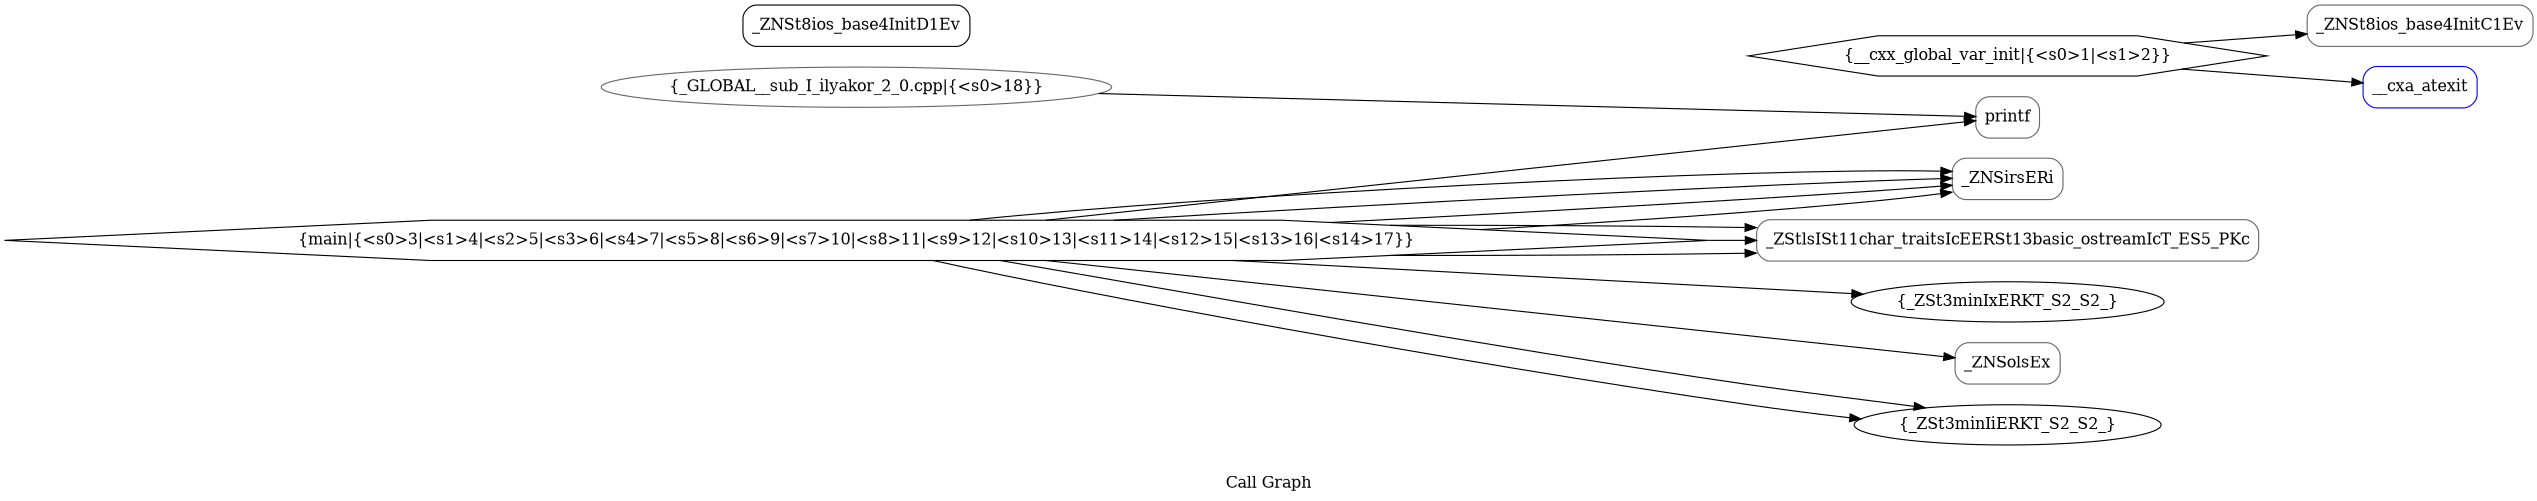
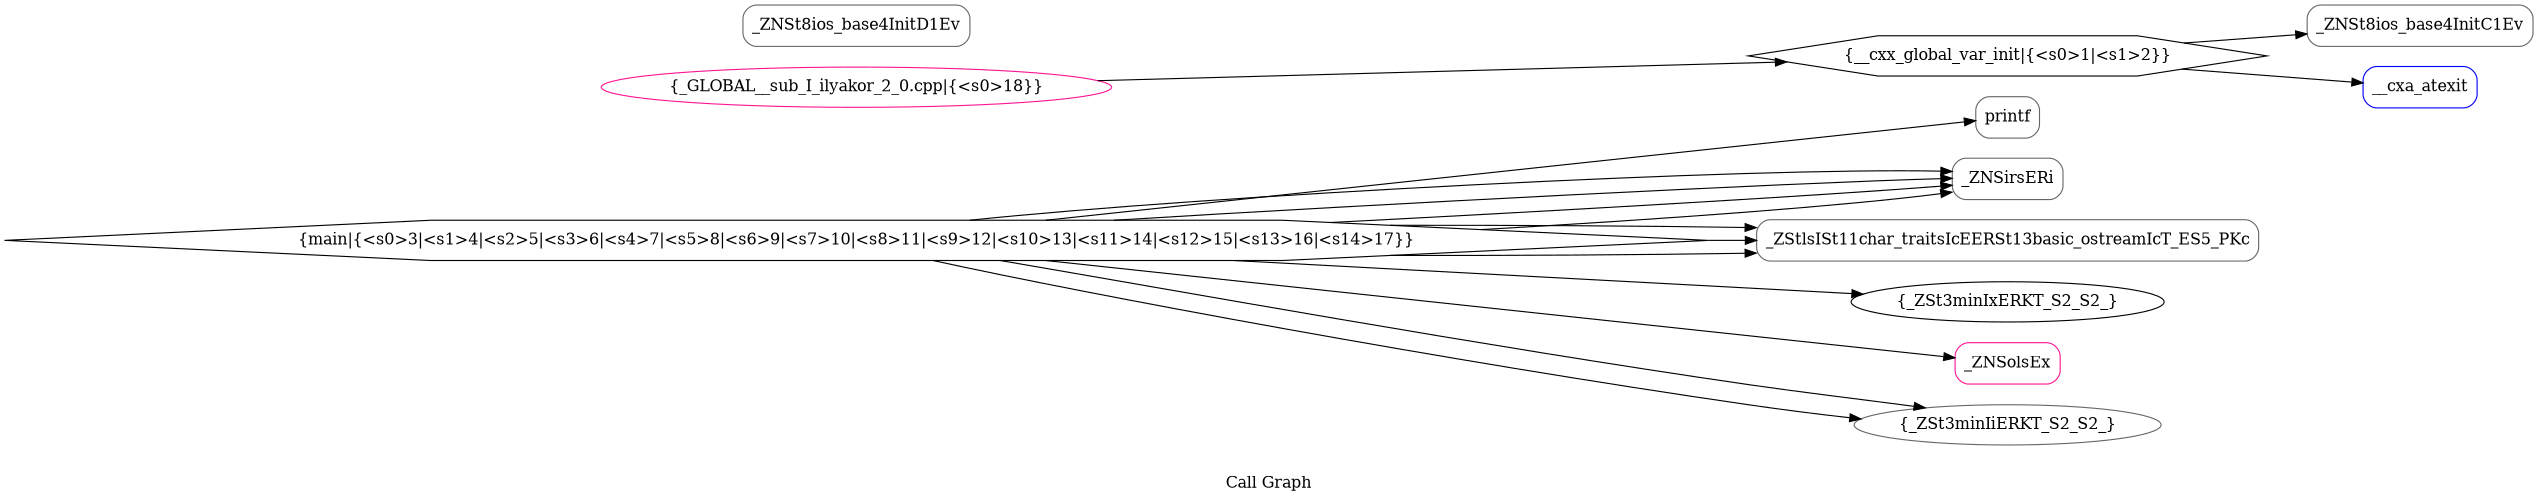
  digraph {
    label="Call Graph"
    rankdir=LR
    node [color=gray40 shape=Mrecord]
    edge [color=black tailport=s0]
    n1 [color=black label="{__cxx_global_var_init|{<s0>1|<s1>2}}" shape=hexagon]
    n2 [label="{_ZNSt8ios_base4InitC1Ev}"]
    n3 [color=blue label="{__cxa_atexit}"]
    n4 [label="{_ZNSirsERi}"]
-   n5 [color=black label="{_ZNSt8ios_base4InitD1Ev}"]
+   n5 [label="{_ZNSt8ios_base4InitD1Ev}"]
    n6 [label="{_ZStlsISt11char_traitsIcEERSt13basic_ostreamIcT_ES5_PKc}"]
    n7 [color=black label="{main|{<s0>3|<s1>4|<s2>5|<s3>6|<s4>7|<s5>8|<s6>9|<s7>10|<s8>11|<s9>12|<s10>13|<s11>14|<s12>15|<s13>16|<s14>17}}" shape=hexagon]
    n8 [color=black label="{_ZSt3minIxERKT_S2_S2_}" shape=ellipse]
    n9 [label="{printf}"]
-   n10 [label="{_ZNSolsEx}"]
-   n11 [color=black label="{_ZSt3minIiERKT_S2_S2_}" shape=ellipse]
-   n12 [label="{_GLOBAL__sub_I_ilyakor_2_0.cpp|{<s0>18}}" shape=ellipse]
+   n10 [color=deeppink label="{_ZNSolsEx}"]
+   n11 [label="{_ZSt3minIiERKT_S2_S2_}" shape=ellipse]
+   n12 [color=deeppink label="{_GLOBAL__sub_I_ilyakor_2_0.cpp|{<s0>18}}" shape=ellipse]
    n1 -> n2
    n1 -> n3 [tailport=s1]
    n7 -> n4 [tailport=s2]
    n7 -> n4 [tailport=s3]
    n7 -> n4 [tailport=s4]
    n7 -> n4 [tailport=s5]
    n7 -> n6 [tailport=s8]
    n7 -> n6 [tailport=s12]
    n7 -> n6 [tailport=s14]
    n7 -> n8 [tailport=s1]
    n7 -> n9 [tailport=s6]
    n7 -> n10 [tailport=s7]
    n7 -> n11 [tailport=s9]
    n7 -> n11 [tailport=s10]
-   n12 -> n9
+   n12 -> n1
  }
